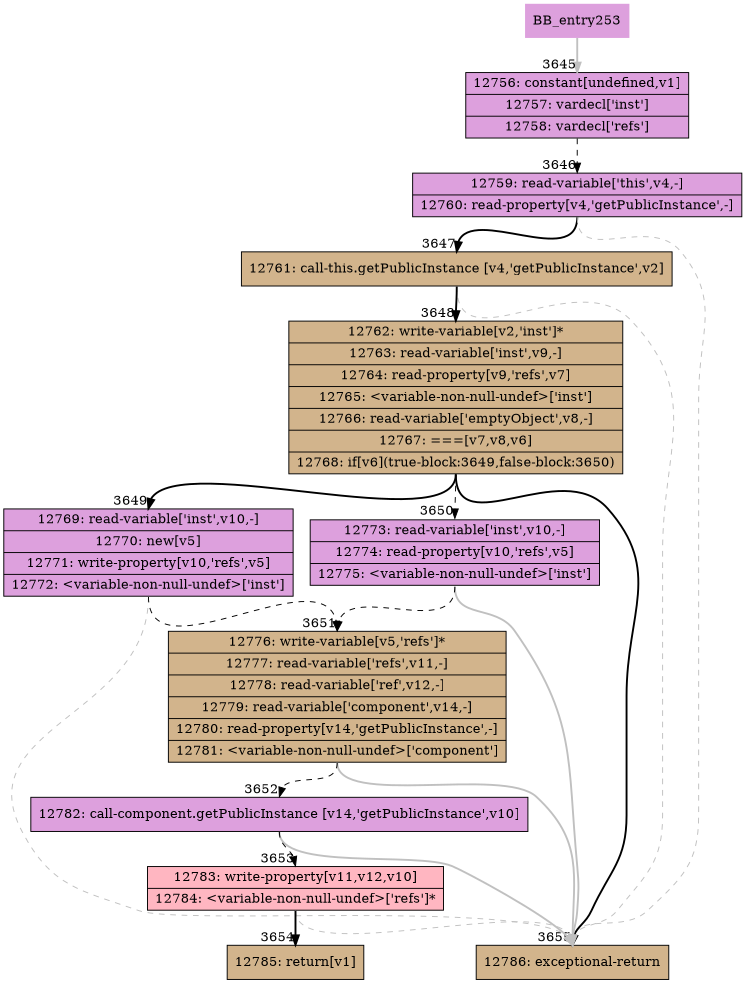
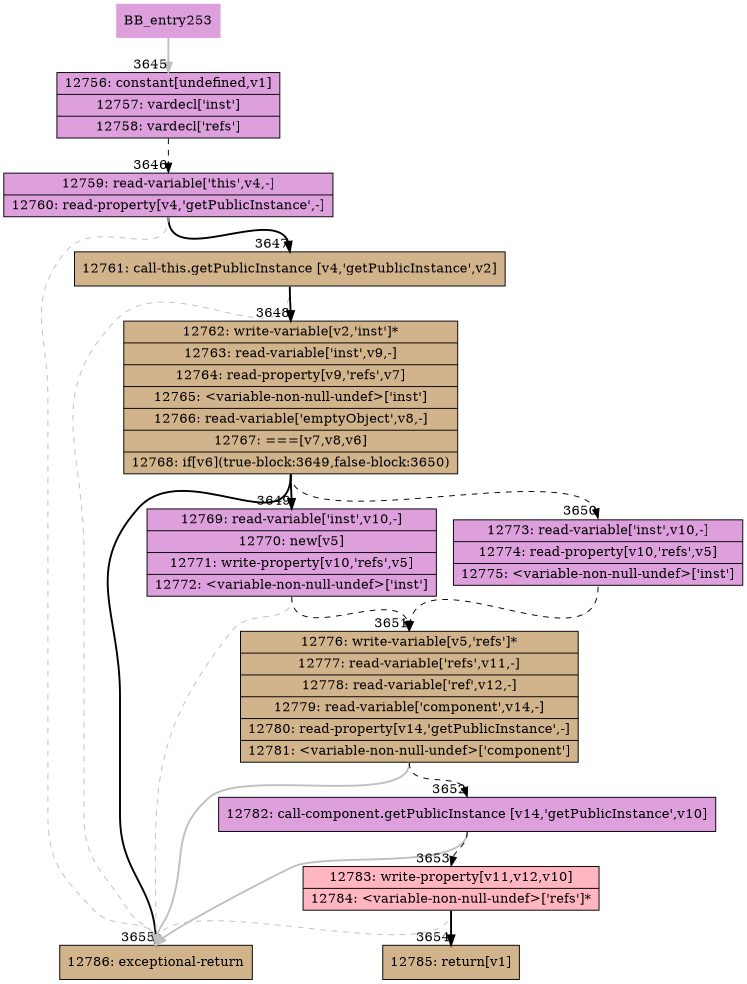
  digraph {
    rankdir=TD
    node [fillcolor=plum shape=record style=filled]
    edge [headport=n style=dashed tailport=s]
    BB_entry253 [shape=none]
    n2 [label="{12756: constant[undefined,v1]|12757: vardecl['inst']|12758: vardecl['refs']}"]
    n3 [label="{12759: read-variable['this',v4,-]|12760: read-property[v4,'getPublicInstance',-]}"]
    n4 [fillcolor=tan label="{12761: call-this.getPublicInstance [v4,'getPublicInstance',v2]}"]
    n5 [fillcolor=tan label="{12786: exceptional-return}"]
    n6 [fillcolor=tan label="{12762: write-variable[v2,'inst']*|12763: read-variable['inst',v9,-]|12764: read-property[v9,'refs',v7]|12765: \<variable-non-null-undef\>['inst']|12766: read-variable['emptyObject',v8,-]|12767: ===[v7,v8,v6]|12768: if[v6](true-block:3649,false-block:3650)}"]
    n7 [label="{12769: read-variable['inst',v10,-]|12770: new[v5]|12771: write-property[v10,'refs',v5]|12772: \<variable-non-null-undef\>['inst']}"]
    n8 [label="{12773: read-variable['inst',v10,-]|12774: read-property[v10,'refs',v5]|12775: \<variable-non-null-undef\>['inst']}"]
    n9 [fillcolor=tan label="{12776: write-variable[v5,'refs']*|12777: read-variable['refs',v11,-]|12778: read-variable['ref',v12,-]|12779: read-variable['component',v14,-]|12780: read-property[v14,'getPublicInstance',-]|12781: \<variable-non-null-undef\>['component']}"]
    n10 [label="{12782: call-component.getPublicInstance [v14,'getPublicInstance',v10]}"]
    n11 [fillcolor=lightpink label="{12783: write-property[v11,v12,v10]|12784: \<variable-non-null-undef\>['refs']*}"]
    n12 [fillcolor=tan label="{12785: return[v1]}"]
    BB_entry253 -> n2 [color=gray headlabel="    3645" style=bold]
    n2 -> n3 [headlabel="      3646"]
    n3 -> n4 [headlabel="      3647" style=bold]
    n3 -> n5 [color=gray headlabel="      3655"]
    n4 -> n5 [color=gray]
    n4 -> n6 [headlabel="      3648" style=bold]
    n6 -> n5 [color=black style=bold]
    n6 -> n7 [headlabel="      3649" style=bold]
    n6 -> n8 [headlabel="      3650"]
    n7 -> n5 [color=gray]
    n7 -> n9 [headlabel="      3651"]
-   n8 -> n5 [color=gray style=bold]
    n8 -> n9
    n9 -> n5 [color=gray style=bold]
    n9 -> n10 [headlabel="      3652"]
    n10 -> n5 [color=gray style=bold]
    n10 -> n11 [headlabel="      3653"]
    n11 -> n5 [color=gray]
    n11 -> n12 [headlabel="      3654" style=bold]
  }
